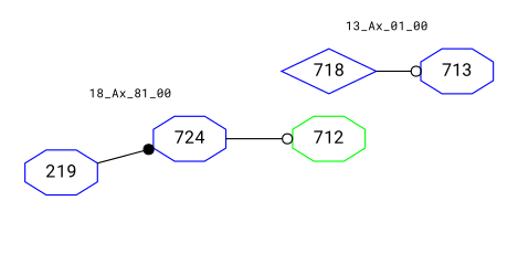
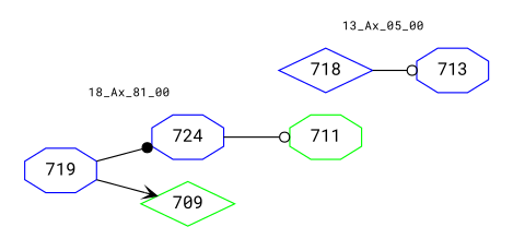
  digraph {
    fontname="Roboto Mono"
    rankdir=LR
    node [color=blue fontname="Roboto Mono" shape=octagon]
    edge [arrowhead=odot color=black fontname="Roboto Mono"]
-   n1 [label=219]
+   n1 [label=719]
+   n2 [color=green label=709 shape=diamond]
    n3 [label=724]
    n4 [label=718 shape=diamond]
-   n5 [color=green label=712]
+   n5 [color=green label=711]
    n6 [label=713]
    subgraph cluster_1 {
      color=white
      fontsize=10
      label="18_Ax_81_00"
      n1
+     n2
      n3
    }
    subgraph cluster_2 {
      color=white
      fontsize=10
-     label="13_Ax_01_00"
+     label="13_Ax_05_00"
      n4
      n5
      n6
    }
+   n1 -> n2 [arrowhead=vee]
    n1 -> n3 [arrowhead=dot]
    n3 -> n5
    n4 -> n6
  }
